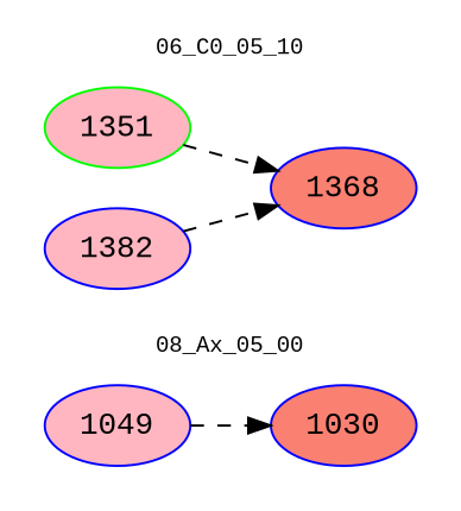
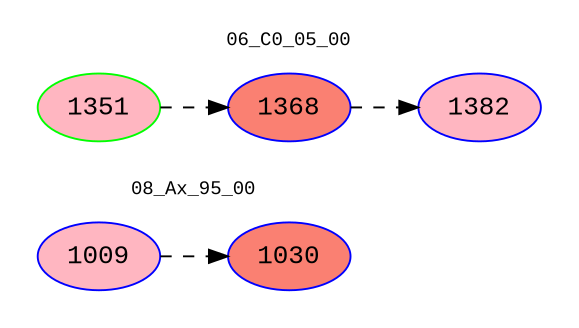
  digraph {
    fontname="Liberation Mono"
    rankdir=LR
    node [color=blue fillcolor=lightpink fontname="Liberation Mono" style=filled]
    edge [color=black fontname="Liberation Mono" style=dashed]
-   n1 [label=1049]
+   n1 [label=1009]
    n2 [fillcolor=salmon label=1030]
    n3 [color=green label=1351]
    n4 [fillcolor=salmon label=1368]
    n5 [label=1382]
    subgraph cluster_1 {
      color=white
      fontsize=10
-     label="08_Ax_05_00"
+     label="08_Ax_95_00"
      n1
      n2
    }
    subgraph cluster_2 {
      color=white
      fontsize=10
-     label="06_C0_05_10"
+     label="06_C0_05_00"
      n3
      n4
      n5
    }
    n1 -> n2
    n3 -> n4
-   n5 -> n4
+   n4 -> n5
  }
